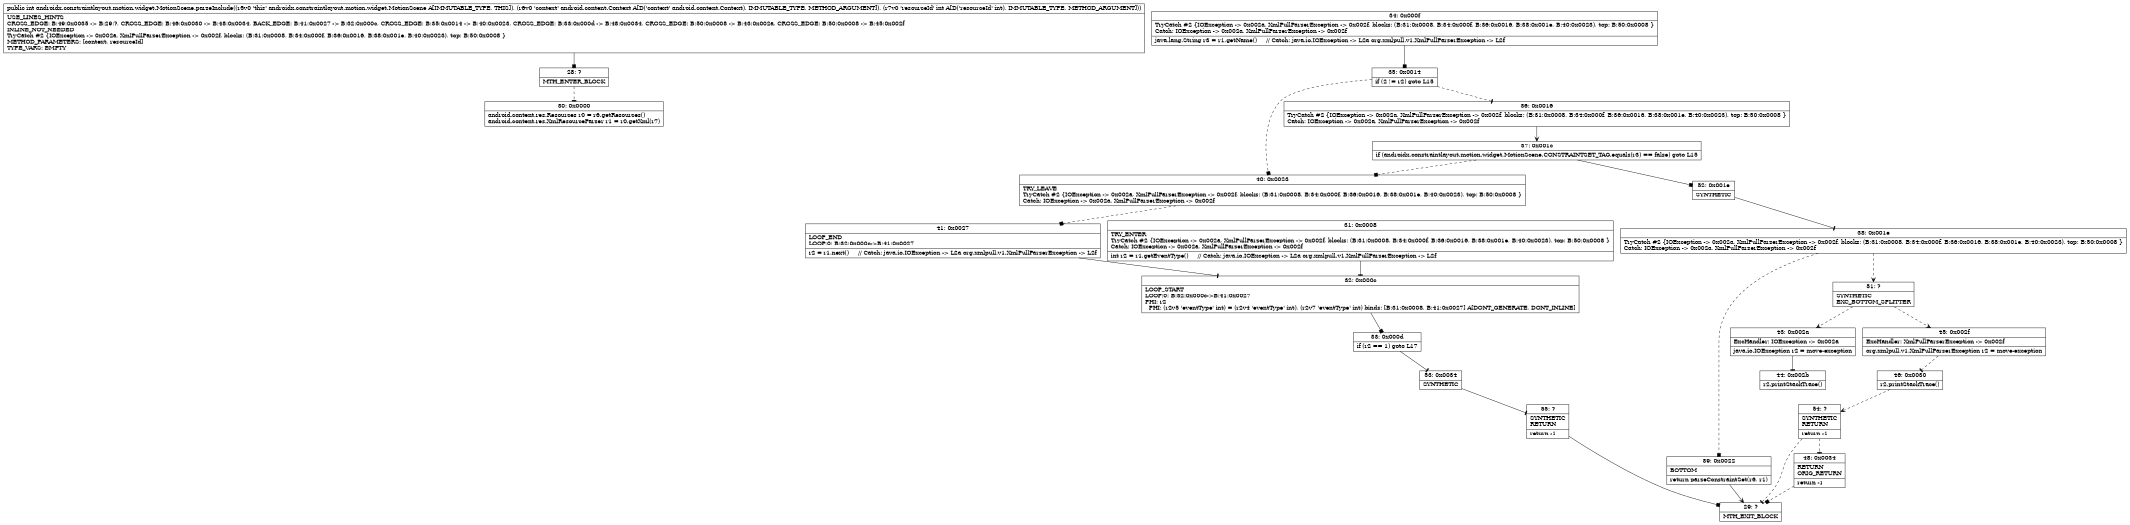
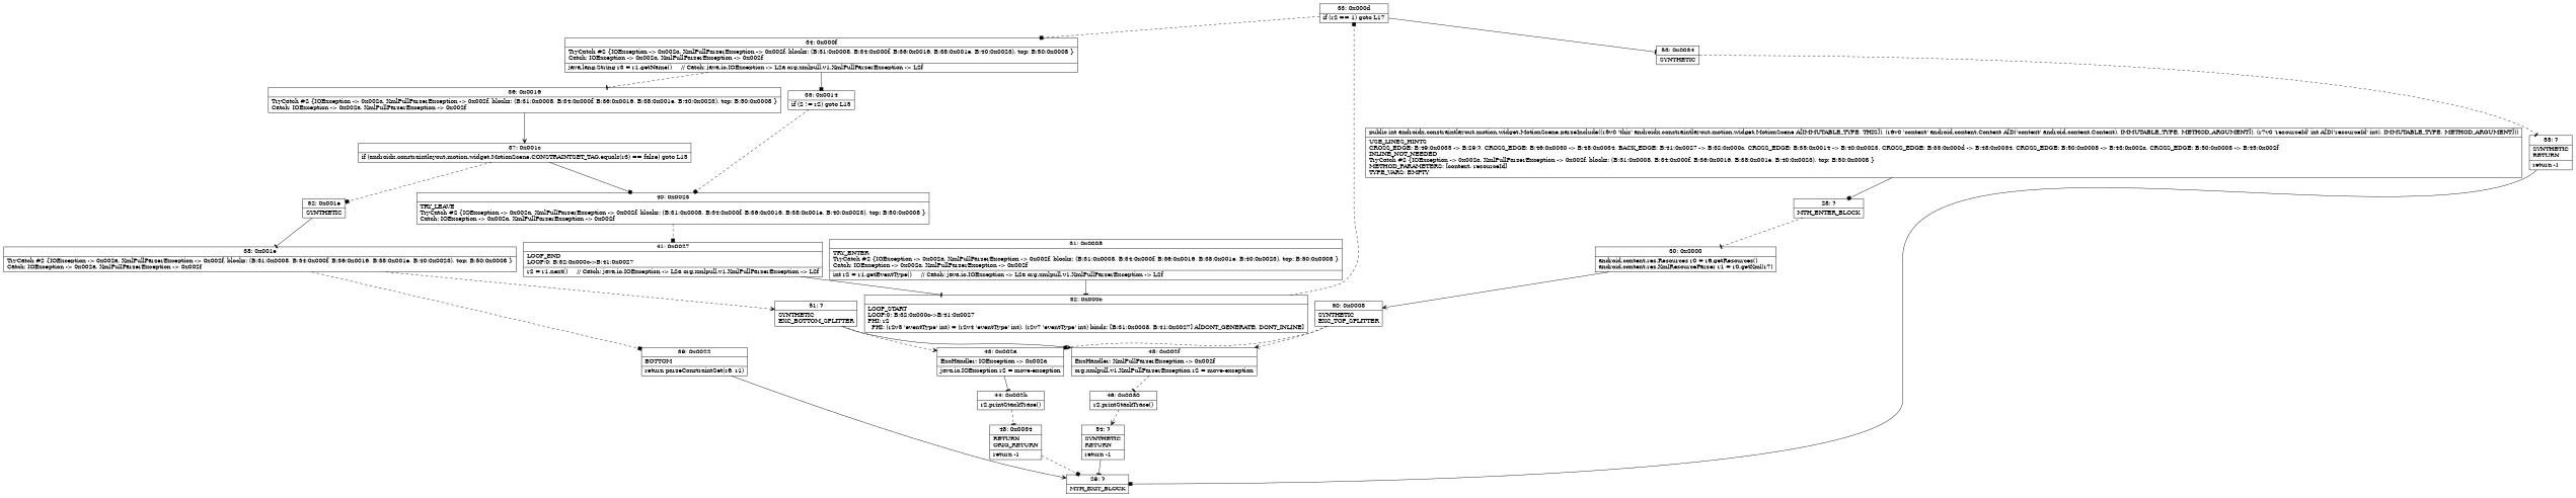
  digraph {
    node [shape=record]
    edge [arrowhead=box style=dashed]
    n1 [label="{28\:\ ?|MTH_ENTER_BLOCK\l}"]
    n2 [label="{30\:\ 0x0000|android.content.res.Resources r0 = r6.getResources()\landroid.content.res.XmlResourceParser r1 = r0.getXml(r7)\l}"]
+   n3 [label="{50\:\ 0x0008|SYNTHETIC\lEXC_TOP_SPLITTER\l}"]
    n4 [label="{43\:\ 0x002a|ExcHandler: IOException \-\> 0x002a\l|java.io.IOException r2 = move\-exception\l}"]
    n5 [label="{45\:\ 0x002f|ExcHandler: XmlPullParserException \-\> 0x002f\l|org.xmlpull.v1.XmlPullParserException r2 = move\-exception\l}"]
    n6 [label="{31\:\ 0x0008|TRY_ENTER\lTryCatch #2 \{IOException \-\> 0x002a, XmlPullParserException \-\> 0x002f, blocks: (B:31:0x0008, B:34:0x000f, B:36:0x0016, B:38:0x001e, B:40:0x0023), top: B:50:0x0008 \}\lCatch: IOException \-\> 0x002a, XmlPullParserException \-\> 0x002f\l|int r2 = r1.getEventType()     \/\/ Catch: java.io.IOException \-\> L2a org.xmlpull.v1.XmlPullParserException \-\> L2f\l}"]
    n7 [label="{32\:\ 0x000c|LOOP_START\lLOOP:0: B:32:0x000c\-\>B:41:0x0027\lPHI: r2 \l  PHI: (r2v5 'eventType' int) = (r2v4 'eventType' int), (r2v7 'eventType' int) binds: [B:31:0x0008, B:41:0x0027] A[DONT_GENERATE, DONT_INLINE]\l}"]
    n8 [label="{44\:\ 0x002b|r2.printStackTrace()\l}"]
    n9 [label="{46\:\ 0x0030|r2.printStackTrace()\l}"]
    n10 [label="{33\:\ 0x000d|if (r2 == 1) goto L17\l}"]
    n11 [label="{34\:\ 0x000f|TryCatch #2 \{IOException \-\> 0x002a, XmlPullParserException \-\> 0x002f, blocks: (B:31:0x0008, B:34:0x000f, B:36:0x0016, B:38:0x001e, B:40:0x0023), top: B:50:0x0008 \}\lCatch: IOException \-\> 0x002a, XmlPullParserException \-\> 0x002f\l|java.lang.String r3 = r1.getName()     \/\/ Catch: java.io.IOException \-\> L2a org.xmlpull.v1.XmlPullParserException \-\> L2f\l}"]
    n12 [label="{53\:\ 0x0034|SYNTHETIC\l}"]
    n13 [label="{35\:\ 0x0014|if (2 != r2) goto L15\l}"]
    n14 [label="{55\:\ ?|SYNTHETIC\lRETURN\l|return \-1\l}"]
    n15 [label="{36\:\ 0x0016|TryCatch #2 \{IOException \-\> 0x002a, XmlPullParserException \-\> 0x002f, blocks: (B:31:0x0008, B:34:0x000f, B:36:0x0016, B:38:0x001e, B:40:0x0023), top: B:50:0x0008 \}\lCatch: IOException \-\> 0x002a, XmlPullParserException \-\> 0x002f\l}"]
    n16 [label="{40\:\ 0x0023|TRY_LEAVE\lTryCatch #2 \{IOException \-\> 0x002a, XmlPullParserException \-\> 0x002f, blocks: (B:31:0x0008, B:34:0x000f, B:36:0x0016, B:38:0x001e, B:40:0x0023), top: B:50:0x0008 \}\lCatch: IOException \-\> 0x002a, XmlPullParserException \-\> 0x002f\l}"]
    n17 [label="{37\:\ 0x001c|if (androidx.constraintlayout.motion.widget.MotionScene.CONSTRAINTSET_TAG.equals(r3) == false) goto L15\l}"]
    n18 [label="{41\:\ 0x0027|LOOP_END\lLOOP:0: B:32:0x000c\-\>B:41:0x0027\l|r2 = r1.next()     \/\/ Catch: java.io.IOException \-\> L2a org.xmlpull.v1.XmlPullParserException \-\> L2f\l}"]
    n19 [label="{52\:\ 0x001e|SYNTHETIC\l}"]
    n20 [label="{38\:\ 0x001e|TryCatch #2 \{IOException \-\> 0x002a, XmlPullParserException \-\> 0x002f, blocks: (B:31:0x0008, B:34:0x000f, B:36:0x0016, B:38:0x001e, B:40:0x0023), top: B:50:0x0008 \}\lCatch: IOException \-\> 0x002a, XmlPullParserException \-\> 0x002f\l}"]
    n21 [label="{39\:\ 0x0022|BOTTOM\l|return parseConstraintSet(r6, r1)\l}"]
    n22 [label="{51\:\ ?|SYNTHETIC\lEXC_BOTTOM_SPLITTER\l}"]
    n23 [label="{29\:\ ?|MTH_EXIT_BLOCK\l}"]
    n24 [label="{48\:\ 0x0034|RETURN\lORIG_RETURN\l|return \-1\l}"]
    n25 [label="{54\:\ ?|SYNTHETIC\lRETURN\l|return \-1\l}"]
    n26 [label="{public int androidx.constraintlayout.motion.widget.MotionScene.parseInclude((r5v0 'this' androidx.constraintlayout.motion.widget.MotionScene A[IMMUTABLE_TYPE, THIS]), (r6v0 'context' android.content.Context A[D('context' android.content.Context), IMMUTABLE_TYPE, METHOD_ARGUMENT]), (r7v0 'resourceId' int A[D('resourceId' int), IMMUTABLE_TYPE, METHOD_ARGUMENT]))  | USE_LINES_HINTS\lCROSS_EDGE: B:49:0x0035 \-\> B:29:?, CROSS_EDGE: B:46:0x0030 \-\> B:48:0x0034, BACK_EDGE: B:41:0x0027 \-\> B:32:0x000c, CROSS_EDGE: B:35:0x0014 \-\> B:40:0x0023, CROSS_EDGE: B:33:0x000d \-\> B:48:0x0034, CROSS_EDGE: B:50:0x0008 \-\> B:43:0x002a, CROSS_EDGE: B:50:0x0008 \-\> B:45:0x002f\lINLINE_NOT_NEEDED\lTryCatch #2 \{IOException \-\> 0x002a, XmlPullParserException \-\> 0x002f, blocks: (B:31:0x0008, B:34:0x000f, B:36:0x0016, B:38:0x001e, B:40:0x0023), top: B:50:0x0008 \}\lMETHOD_PARAMETERS: [context, resourceId]\lTYPE_VARS: EMPTY\l}"]
    n1 -> n2 [arrowhead=tee]
+   n2 -> n3 [arrowhead=vee style=solid]
+   n3 -> n4
+   n3 -> n5 [arrowhead=vee]
    n4 -> n8 [arrowhead=tee style=solid]
    n5 -> n9 [arrowhead=tee]
    n6 -> n7 [arrowhead=tee style=solid]
-   n7 -> n10 [style=solid]
-   n25 -> n24 [arrowhead=tee]
+   n7 -> n10
+   n8 -> n24 [arrowhead=tee]
    n9 -> n25 [arrowhead=vee]
+   n10 -> n11
    n10 -> n12 [arrowhead=tee style=solid]
    n11 -> n13 [style=solid]
-   n12 -> n14 [arrowhead=tee style=solid]
-   n13 -> n15 [arrowhead=tee]
+   n12 -> n14 [arrowhead=tee]
+   n11 -> n15 [arrowhead=tee]
    n13 -> n16
    n14 -> n23 [style=solid]
    n15 -> n17 [arrowhead=vee style=solid]
    n16 -> n18
-   n17 -> n16
-   n17 -> n19 [style=solid]
+   n17 -> n16 [style=solid]
+   n17 -> n19
    n18 -> n7 [arrowhead=tee style=solid]
    n19 -> n20 [arrowhead=tee style=solid]
    n20 -> n21
    n20 -> n22 [arrowhead=vee]
    n21 -> n23 [arrowhead=vee style=solid]
    n22 -> n4 [arrowhead=vee]
-   n22 -> n5 [arrowhead=vee]
+   n22 -> n5 [arrowhead=vee style=solid]
    n24 -> n23
-   n25 -> n23 [arrowhead=tee]
+   n25 -> n23 [arrowhead=tee style=solid]
    n26 -> n1 [style=solid]
  }
